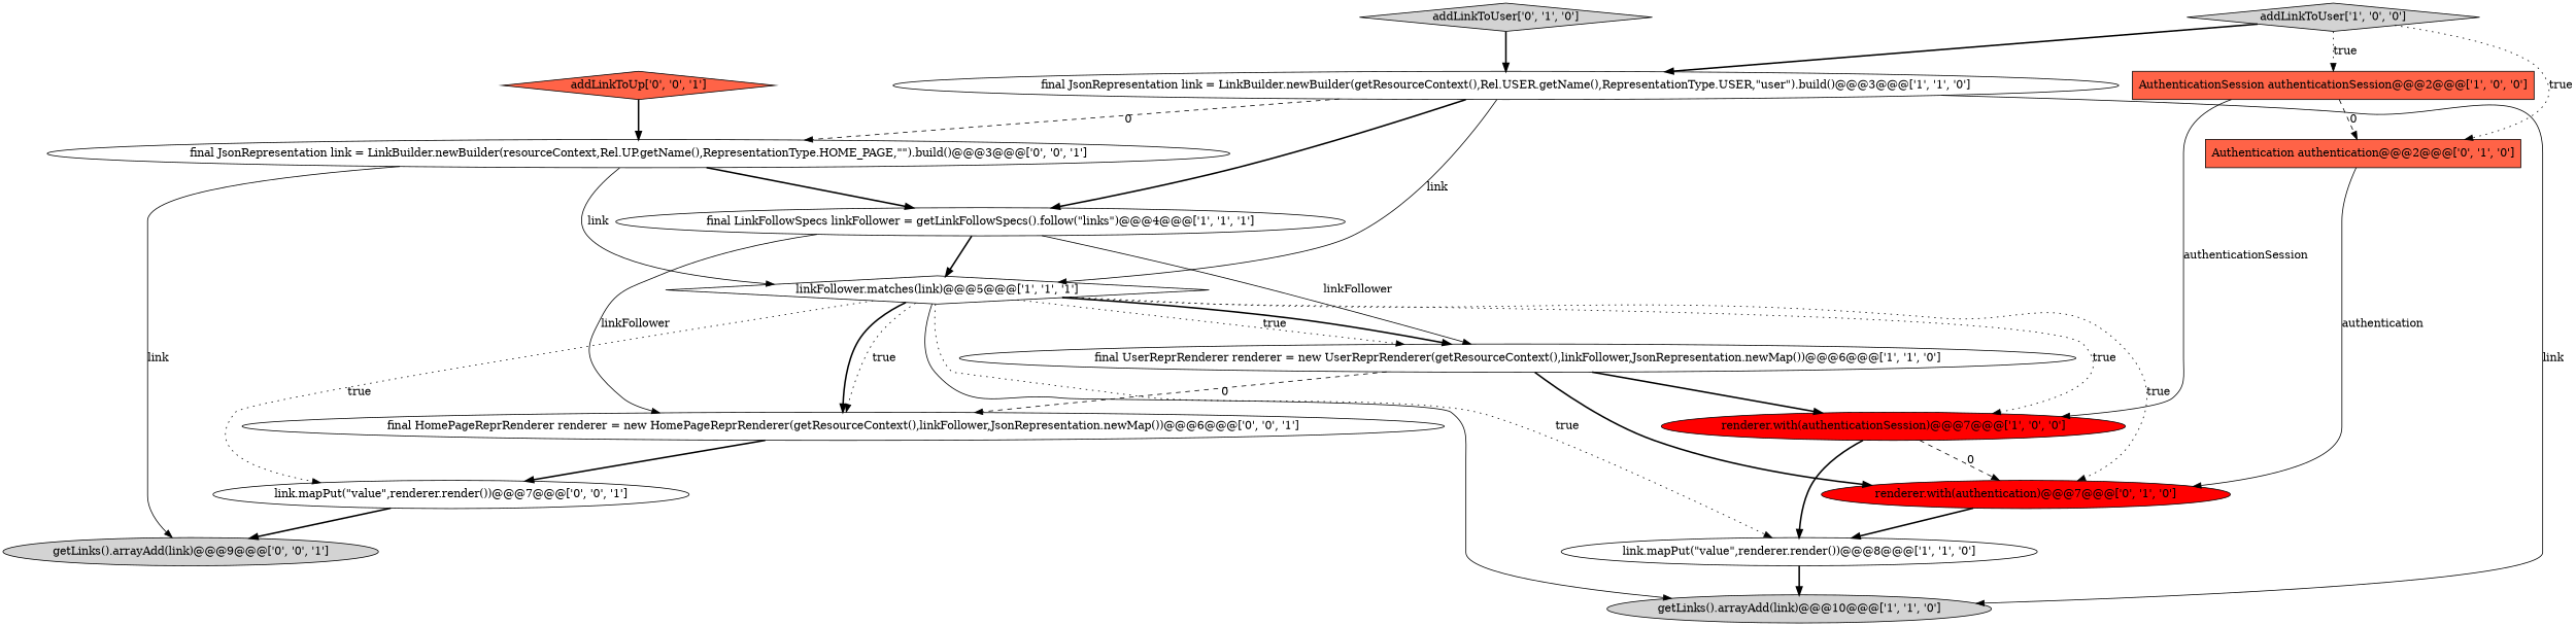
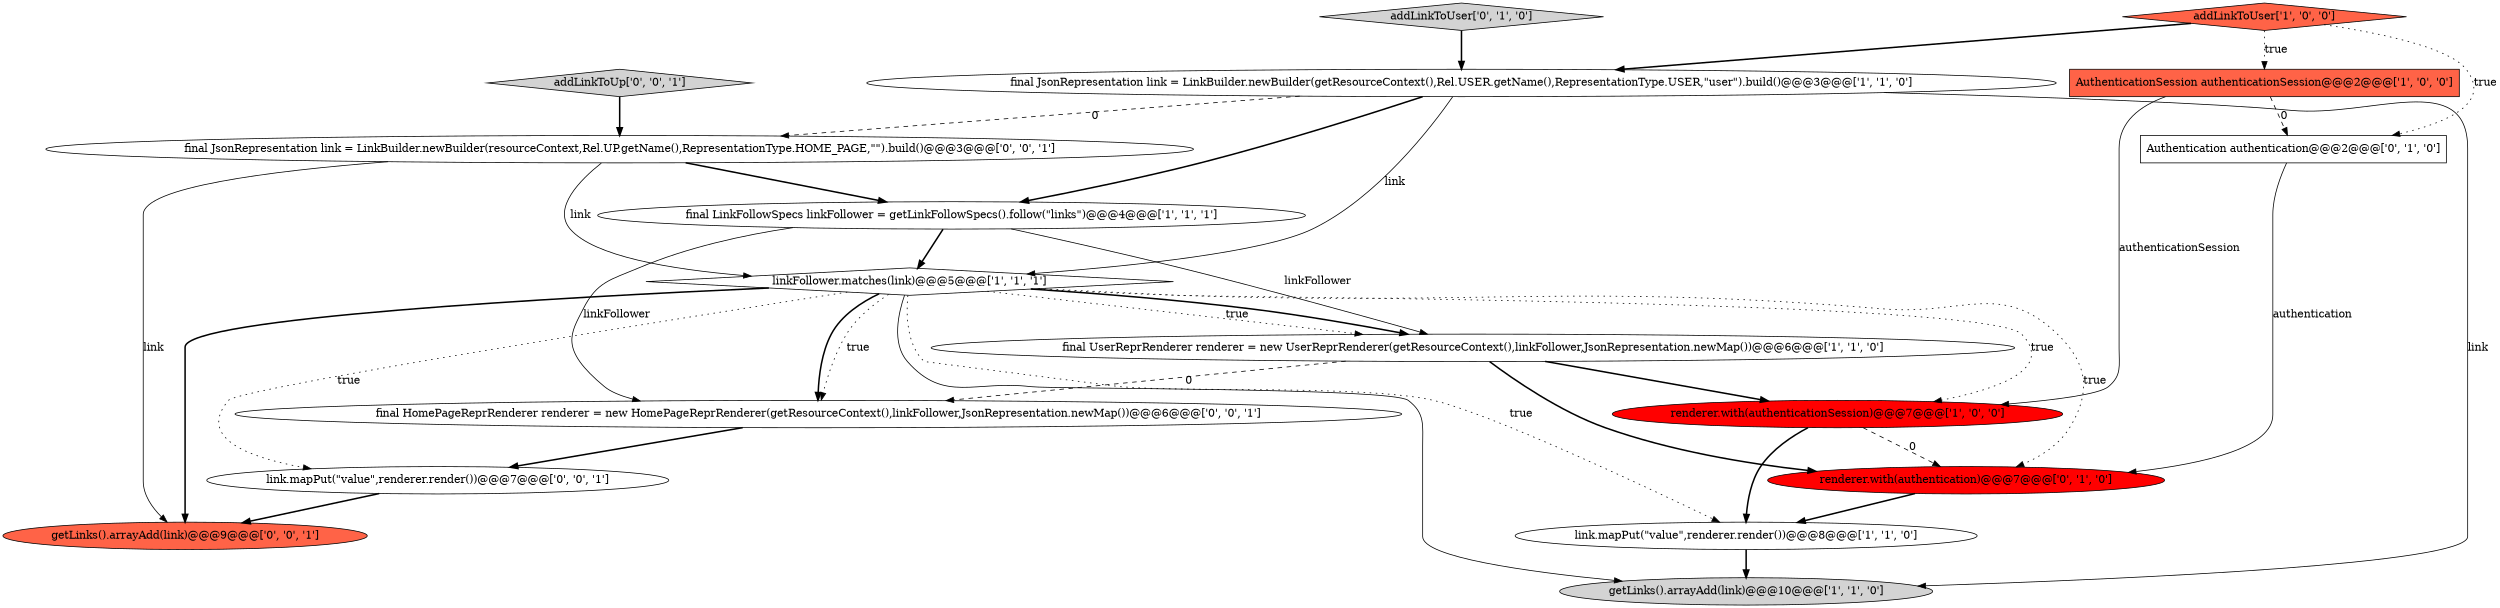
  digraph {
    node [fillcolor=white shape=ellipse style=filled]
    edge [style=bold]
    n1 [fillcolor=tomato label="AuthenticationSession authenticationSession@@@2@@@['1', '0', '0']" shape=box]
-   n2 [fillcolor=tomato label="Authentication authentication@@@2@@@['0', '1', '0']" shape=box]
+   n2 [label="Authentication authentication@@@2@@@['0', '1', '0']" shape=box]
    n3 [fillcolor=red label="renderer.with(authenticationSession)@@@7@@@['1', '0', '0']"]
    n4 [fillcolor=red label="renderer.with(authentication)@@@7@@@['0', '1', '0']"]
    n5 [label="link.mapPut(\"value\",renderer.render())@@@8@@@['1', '1', '0']"]
    n6 [label="final LinkFollowSpecs linkFollower = getLinkFollowSpecs().follow(\"links\")@@@4@@@['1', '1', '1']"]
    n7 [label="final UserReprRenderer renderer = new UserReprRenderer(getResourceContext(),linkFollower,JsonRepresentation.newMap())@@@6@@@['1', '1', '0']"]
    n8 [label="final HomePageReprRenderer renderer = new HomePageReprRenderer(getResourceContext(),linkFollower,JsonRepresentation.newMap())@@@6@@@['0', '0', '1']"]
    n9 [label="linkFollower.matches(link)@@@5@@@['1', '1', '1']" shape=diamond]
    n10 [label="link.mapPut(\"value\",renderer.render())@@@7@@@['0', '0', '1']"]
-   n11 [fillcolor=lightgray label="getLinks().arrayAdd(link)@@@9@@@['0', '0', '1']"]
+   n11 [fillcolor=tomato label="getLinks().arrayAdd(link)@@@9@@@['0', '0', '1']"]
    n12 [fillcolor=lightgray label="getLinks().arrayAdd(link)@@@10@@@['1', '1', '0']"]
    n13 [fillcolor=lightgray label="addLinkToUser['0', '1', '0']" shape=diamond]
    n14 [label="final JsonRepresentation link = LinkBuilder.newBuilder(getResourceContext(),Rel.USER.getName(),RepresentationType.USER,\"user\").build()@@@3@@@['1', '1', '0']"]
    n15 [label="final JsonRepresentation link = LinkBuilder.newBuilder(resourceContext,Rel.UP.getName(),RepresentationType.HOME_PAGE,\"\").build()@@@3@@@['0', '0', '1']"]
-   n16 [fillcolor=tomato label="addLinkToUp['0', '0', '1']" shape=diamond]
-   n17 [fillcolor=lightgray label="addLinkToUser['1', '0', '0']" shape=diamond]
+   n16 [fillcolor=lightgray label="addLinkToUp['0', '0', '1']" shape=diamond]
+   n17 [fillcolor=tomato label="addLinkToUser['1', '0', '0']" shape=diamond]
    n1 -> n2 [label=0 style=dashed]
    n1 -> n3 [label=authenticationSession style=solid]
    n2 -> n4 [label=authentication style=solid]
    n3 -> n4 [label=0 style=dashed]
    n3 -> n5
    n4 -> n5
    n5 -> n12
    n6 -> n7 [label=linkFollower style=solid]
    n6 -> n8 [label=linkFollower style=solid]
    n6 -> n9
    n7 -> n3
    n7 -> n4
    n7 -> n8 [label=0 style=dashed]
    n8 -> n10
    n9 -> n3 [label=true style=dotted]
    n9 -> n4 [label=true style=dotted]
    n9 -> n5 [label=true style=dotted]
    n9 -> n7 [label=true style=dotted]
    n9 -> n7
    n9 -> n8 [label=true style=dotted]
    n9 -> n8
    n9 -> n10 [label=true style=dotted]
+   n9 -> n11
    n9 -> n12 [style=solid]
    n10 -> n11
    n13 -> n14
    n14 -> n6
    n14 -> n9 [label=link style=solid]
    n14 -> n12 [label=link style=solid]
    n14 -> n15 [label=0 style=dashed]
    n15 -> n6
    n15 -> n9 [label=link style=solid]
    n15 -> n11 [label=link style=solid]
    n16 -> n15
    n17 -> n1 [label=true style=dotted]
    n17 -> n2 [label=true style=dotted]
    n17 -> n14
  }
